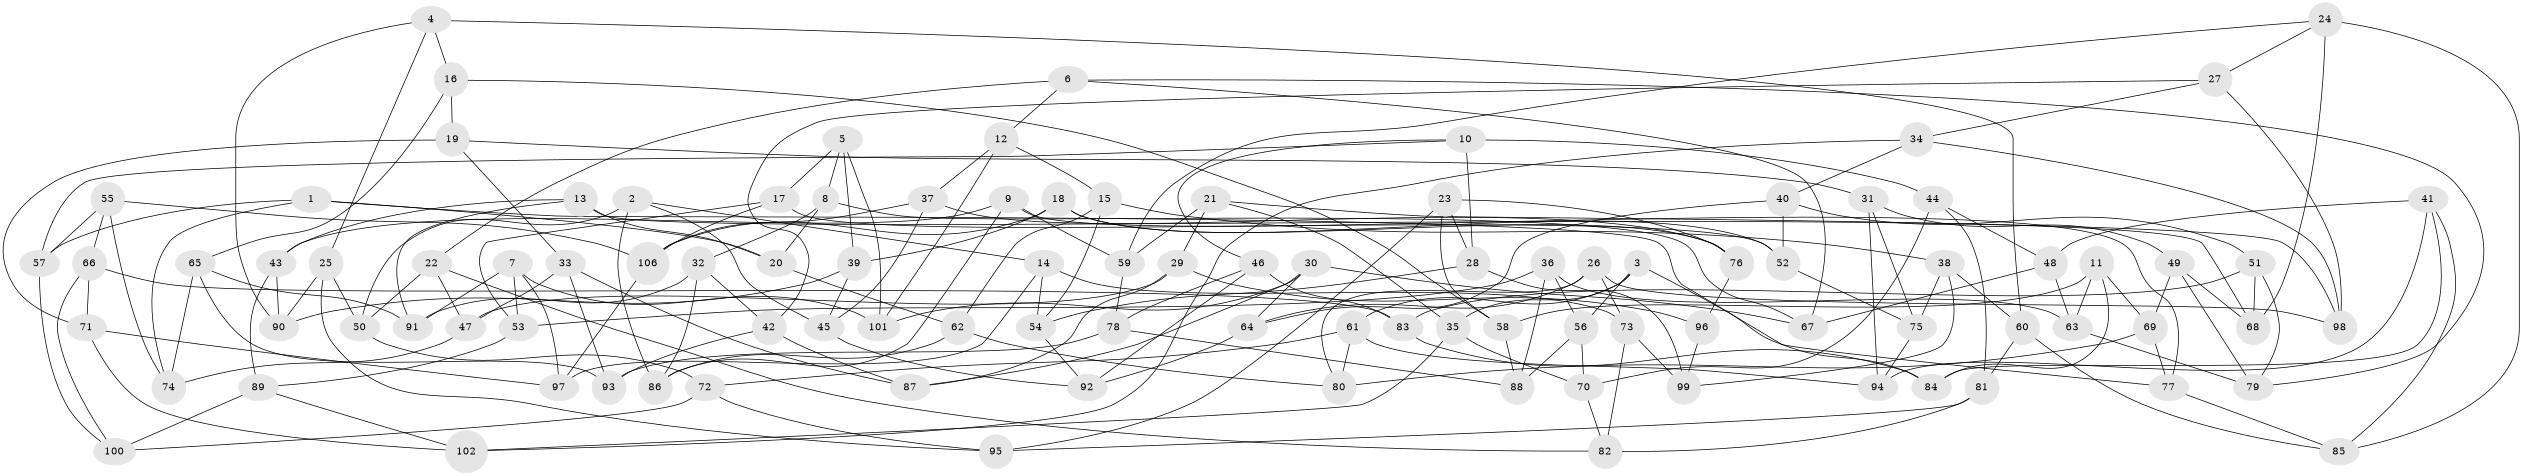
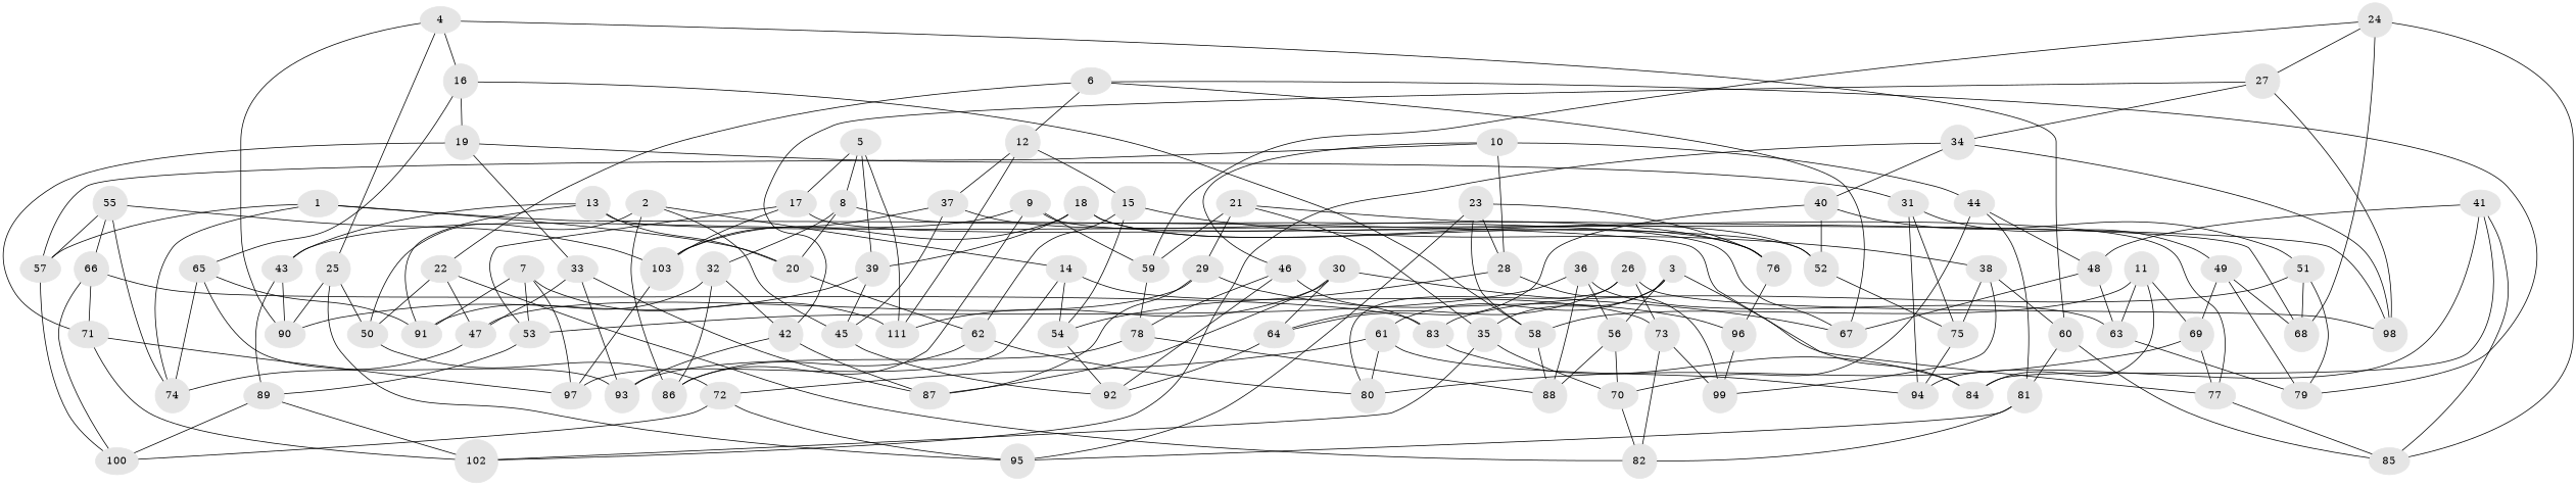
  graph {
    node [color=gray90 shape=ellipse style=filled]
    1
    20
    57
    74 [shape=circle]
    84
    62 [shape=circle]
    100
    2
    14
    45
    50
    86 [shape=circle]
    97
    54
    73 [shape=circle]
    92
    72
    3 [shape=circle]
    35 [shape=circle]
    56 [shape=circle]
    61 [shape=circle]
    77
    102 [shape=circle]
    70
    88 [shape=circle]
    80 [shape=circle]
    94
    85
    16 [shape=circle]
    4
    25 [shape=circle]
    60 [shape=circle]
    90
    58
    19 [shape=circle]
    65
    95 [shape=circle]
    81 [shape=circle]
    8 [shape=circle]
    5
    17
    39 [shape=circle]
-   101
+   101 [label=111]
    67
    32 [shape=circle]
    53
    52 [shape=circle]
-   103 [shape=circle label=106]
+   103 [shape=circle]
    12 [shape=circle]
    6
    22
    79
    15 [shape=circle]
    37
    47
    82 [shape=circle]
    7
    91
    89
    42 [shape=circle]
    9
    43
    59
    78 [shape=circle]
    10
    28 [shape=circle]
    44
    46
    99 [shape=circle]
    48 [shape=circle]
    83
    11 [shape=circle]
    63
    69 [shape=circle]
    38
    76 [shape=circle]
    13 [shape=circle]
    68 [shape=circle]
    75
    31
    33
    71
    93 [shape=circle]
    18 [shape=circle]
    96 [shape=circle]
    49
    87
    21
    29
    98 [shape=circle]
    23 [shape=circle]
    24 [shape=circle]
    27 [shape=circle]
    34 [shape=circle]
    26 [shape=circle]
    64
    40 [shape=circle]
    30
    51
    36 [shape=circle]
    41
    55 [shape=circle]
    66 [shape=circle]
    1 -- 20
    1 -- 57
    1 -- 74
    1 -- 84
    20 -- 62
    57 -- 100
    62 -- 86
    62 -- 80
    2 -- 14
    2 -- 45
    2 -- 50
    2 -- 86
    14 -- 97
    14 -- 54
    14 -- 73
    45 -- 92
    50 -- 72
    54 -- 92
    73 -- 82
    73 -- 99
    72 -- 100
    72 -- 95
    3 -- 35
    3 -- 56
    3 -- 61
    3 -- 77
    35 -- 102
    35 -- 70
    56 -- 70
    56 -- 88
    61 -- 72
    61 -- 80
    61 -- 94
    77 -- 85
    70 -- 82
    16 -- 58
    16 -- 19
    16 -- 65
    4 -- 16
    4 -- 25
    4 -- 60
    4 -- 90
    25 -- 50
    25 -- 90
    25 -- 95
    60 -- 85
    60 -- 81
    58 -- 88
    19 -- 31
    19 -- 33
    19 -- 71
    65 -- 74
    65 -- 91
    65 -- 93
    81 -- 95
    81 -- 82
    8 -- 20
    8 -- 67
    8 -- 32
    5 -- 8
    5 -- 17
    5 -- 39
    5 -- 101
    17 -- 53
    17 -- 52
    17 -- 103
    39 -- 45
    39 -- 90
    32 -- 86
    32 -- 91
    32 -- 42
    53 -- 89
    52 -- 75
    103 -- 97
    12 -- 101
    12 -- 15
    12 -- 37
    6 -- 67
    6 -- 12
    6 -- 22
    6 -- 79
    22 -- 50
    22 -- 47
    22 -- 82
    15 -- 62
    15 -- 54
    15 -- 38
    37 -- 45
    37 -- 103
    37 -- 76
    47 -- 74
    7 -- 97
    7 -- 101
    7 -- 53
    7 -- 91
    89 -- 100
    89 -- 102
    42 -- 93
    42 -- 87
    9 -- 86
    9 -- 77
    9 -- 43
    9 -- 59
    43 -- 90
    43 -- 89
    59 -- 78
    78 -- 88
    78 -- 93
    10 -- 57
    10 -- 28
    10 -- 44
    10 -- 46
    28 -- 54
    28 -- 99
    44 -- 70
    44 -- 81
    44 -- 48
    46 -- 92
    46 -- 78
    46 -- 83
    48 -- 67
    48 -- 63
    83 -- 84
    11 -- 84
    11 -- 58
    11 -- 63
    11 -- 69
    63 -- 79
    69 -- 77
    69 -- 80
    38 -- 60
    38 -- 99
    38 -- 75
    76 -- 96
    13 -- 20
    13 -- 91
    13 -- 43
    13 -- 68
    75 -- 94
    31 -- 94
    31 -- 75
    31 -- 49
    33 -- 47
    33 -- 93
    33 -- 87
    71 -- 97
    71 -- 102
    18 -- 39
    18 -- 52
    18 -- 103
    18 -- 76
    96 -- 99
    49 -- 79
    49 -- 69
    49 -- 68
    21 -- 35
    21 -- 59
    21 -- 29
    21 -- 98
    29 -- 47
    29 -- 96
    29 -- 87
    23 -- 58
    23 -- 95
    23 -- 28
    23 -- 76
    24 -- 85
    24 -- 59
    24 -- 68
    24 -- 27
    27 -- 42
    27 -- 98
    27 -- 34
    34 -- 102
    34 -- 98
    34 -- 40
    26 -- 73
    26 -- 80
    26 -- 98
    26 -- 64
    64 -- 92
    40 -- 52
    40 -- 64
    40 -- 51
    30 -- 101
    30 -- 67
    30 -- 87
    30 -- 64
    51 -- 79
    51 -- 83
    51 -- 68
    36 -- 56
    36 -- 88
    36 -- 53
    36 -- 63
    41 -- 84
    41 -- 94
    41 -- 85
    41 -- 48
    55 -- 57
    55 -- 74
    55 -- 103
    55 -- 66
    66 -- 100
    66 -- 83
    66 -- 71
  }
